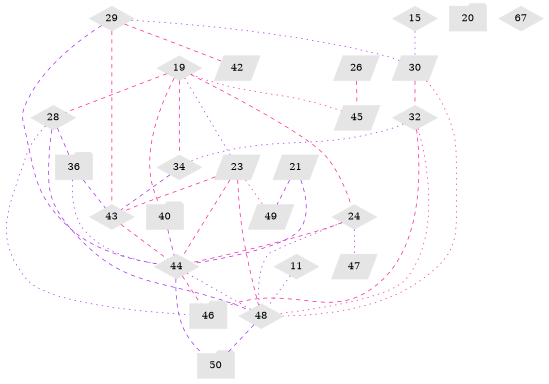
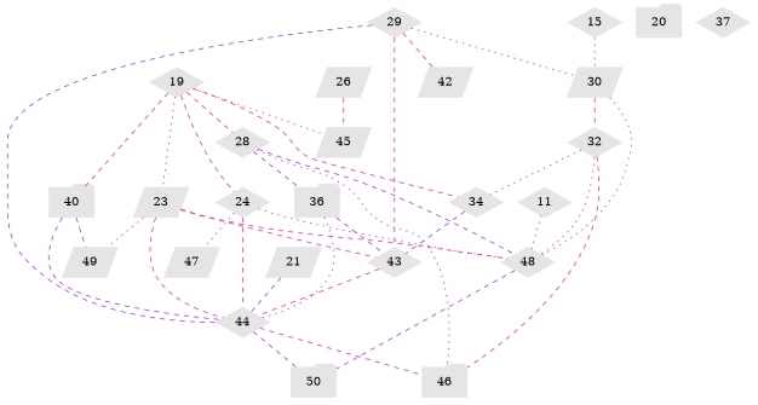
  graph {
    node [color=gray90 shape=diamond style=filled]
    edge [color=purple style=dashed]
    48 [super="+1+7"]
    50 [shape=folder]
    11
    30 [shape=parallelogram super="+10+25"]
    32 [super="+5"]
    15
    23 [shape=parallelogram super="+13+14"]
    44 [super="+38+41+35"]
    43 [super="+33"]
    49 [shape=parallelogram]
    19
    24 [super="+8+2"]
    28 [super="+12+18"]
    34 [super="+4"]
    40 [shape=folder super="+27"]
    45 [shape=parallelogram]
    47 [shape=parallelogram]
    36 [shape=folder super="+31"]
    46 [shape=folder]
    20 [shape=folder]
    21 [shape=parallelogram]
    26 [shape=parallelogram]
    29
    42 [shape=parallelogram]
-   37 [label=67]
+   37
    48 -- 50
    11 -- 48 [style=dotted]
    30 -- 48 [color=deeppink style=dotted]
    30 -- 32 [color=deeppink weight=2]
    32 -- 48 [color=deeppink style=dotted weight=2]
    32 -- 34 [style=dotted]
    32 -- 46 [color=deeppink]
    15 -- 30 [style=dotted]
    23 -- 48 [color=deeppink]
    23 -- 44 [color=deeppink weight=3]
    23 -- 43 [color=deeppink weight=2]
    23 -- 49 [color=deeppink style=dotted]
-   44 -- 48 [style=dotted]
    44 -- 50
    44 -- 46 [color=deeppink]
    43 -- 44 [color=deeppink]
    19 -- 23 [style=dotted weight=2]
    19 -- 24 [color=deeppink]
    19 -- 28 [color=deeppink]
    19 -- 34 [color=deeppink]
    19 -- 40 [color=deeppink weight=2]
    19 -- 45 [color=deeppink style=dotted]
    24 -- 48 [style=dotted]
    24 -- 44 [color=deeppink weight=2]
    24 -- 47 [style=dotted]
    28 -- 48
    28 -- 36
    28 -- 46 [style=dotted]
    34 -- 43
    40 -- 44 [weight=3]
-   21 -- 49
+   40 -- 49
    36 -- 44 [style=dotted weight=2]
    36 -- 43 [weight=2]
    21 -- 44
    26 -- 45 [color=deeppink]
    29 -- 30 [style=dotted]
    29 -- 44
    29 -- 43 [color=deeppink weight=2]
    29 -- 42 [color=deeppink]
  }
